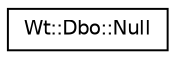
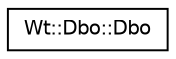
  digraph {
    rankdir=TB
-   n1 [color=black fillcolor=white fontname=Helvetica fontsize=10 height=0.2 label="Wt::Dbo::Null" shape=record style=filled width=0.4]
+   n1 [color=black fillcolor=white fontname=Helvetica fontsize=10 height=0.2 label="Wt::Dbo::Dbo" shape=record style=filled width=0.4]
  }
